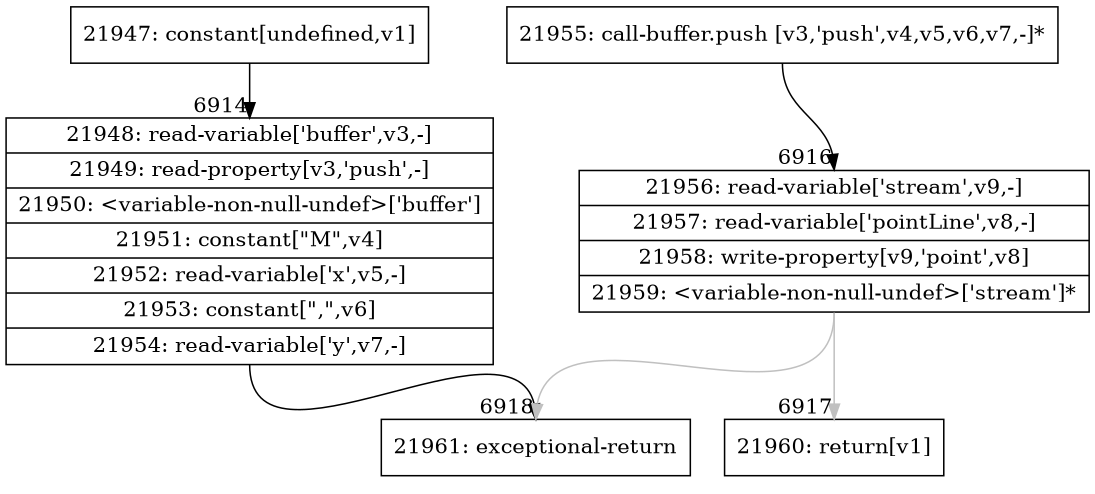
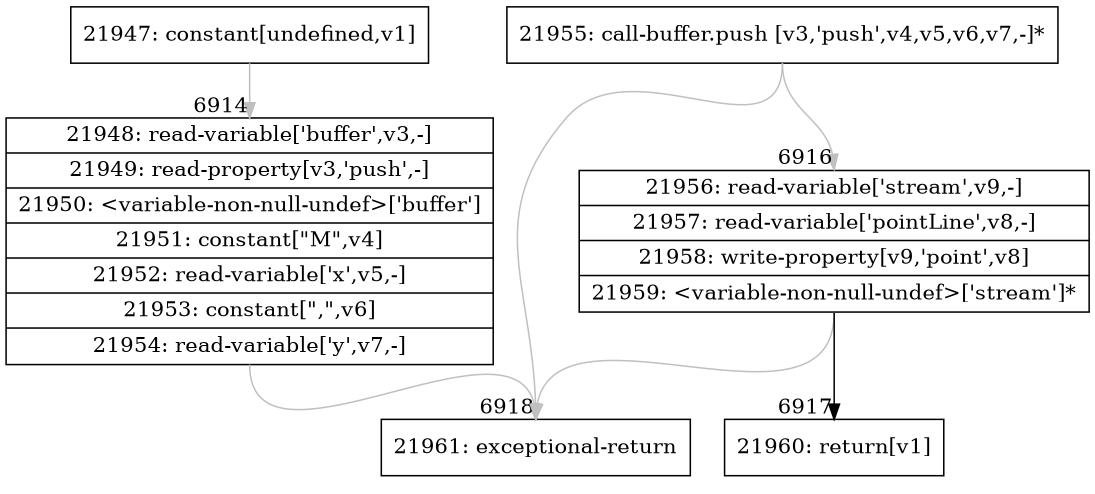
  digraph {
    rankdir=TD
    node [shape=record]
    edge [headport=n tailport=s]
    n1 [label="{21947: constant[undefined,v1]}"]
    n2 [label="{21948: read-variable['buffer',v3,-]|21949: read-property[v3,'push',-]|21950: \<variable-non-null-undef\>['buffer']|21951: constant[\"M\",v4]|21952: read-variable['x',v5,-]|21953: constant[\",\",v6]|21954: read-variable['y',v7,-]}"]
    n3 [label="{21961: exceptional-return}"]
    n4 [label="{21955: call-buffer.push [v3,'push',v4,v5,v6,v7,-]*}"]
    n5 [label="{21956: read-variable['stream',v9,-]|21957: read-variable['pointLine',v8,-]|21958: write-property[v9,'point',v8]|21959: \<variable-non-null-undef\>['stream']*}"]
    n6 [label="{21960: return[v1]}"]
-   n1 -> n2 [headlabel="      6914"]
-   n2 -> n3 [color=black headlabel="      6918"]
-   n4 -> n5 [headlabel="      6916"]
+   n1 -> n2 [headlabel="      6914" color=gray]
+   n2 -> n3 [color=gray headlabel="      6918"]
+   n4 -> n3 [color=gray]
+   n4 -> n5 [headlabel="      6916" color=gray]
    n5 -> n3 [color=gray]
-   n5 -> n6 [headlabel="      6917" color=gray]
+   n5 -> n6 [headlabel="      6917"]
  }
